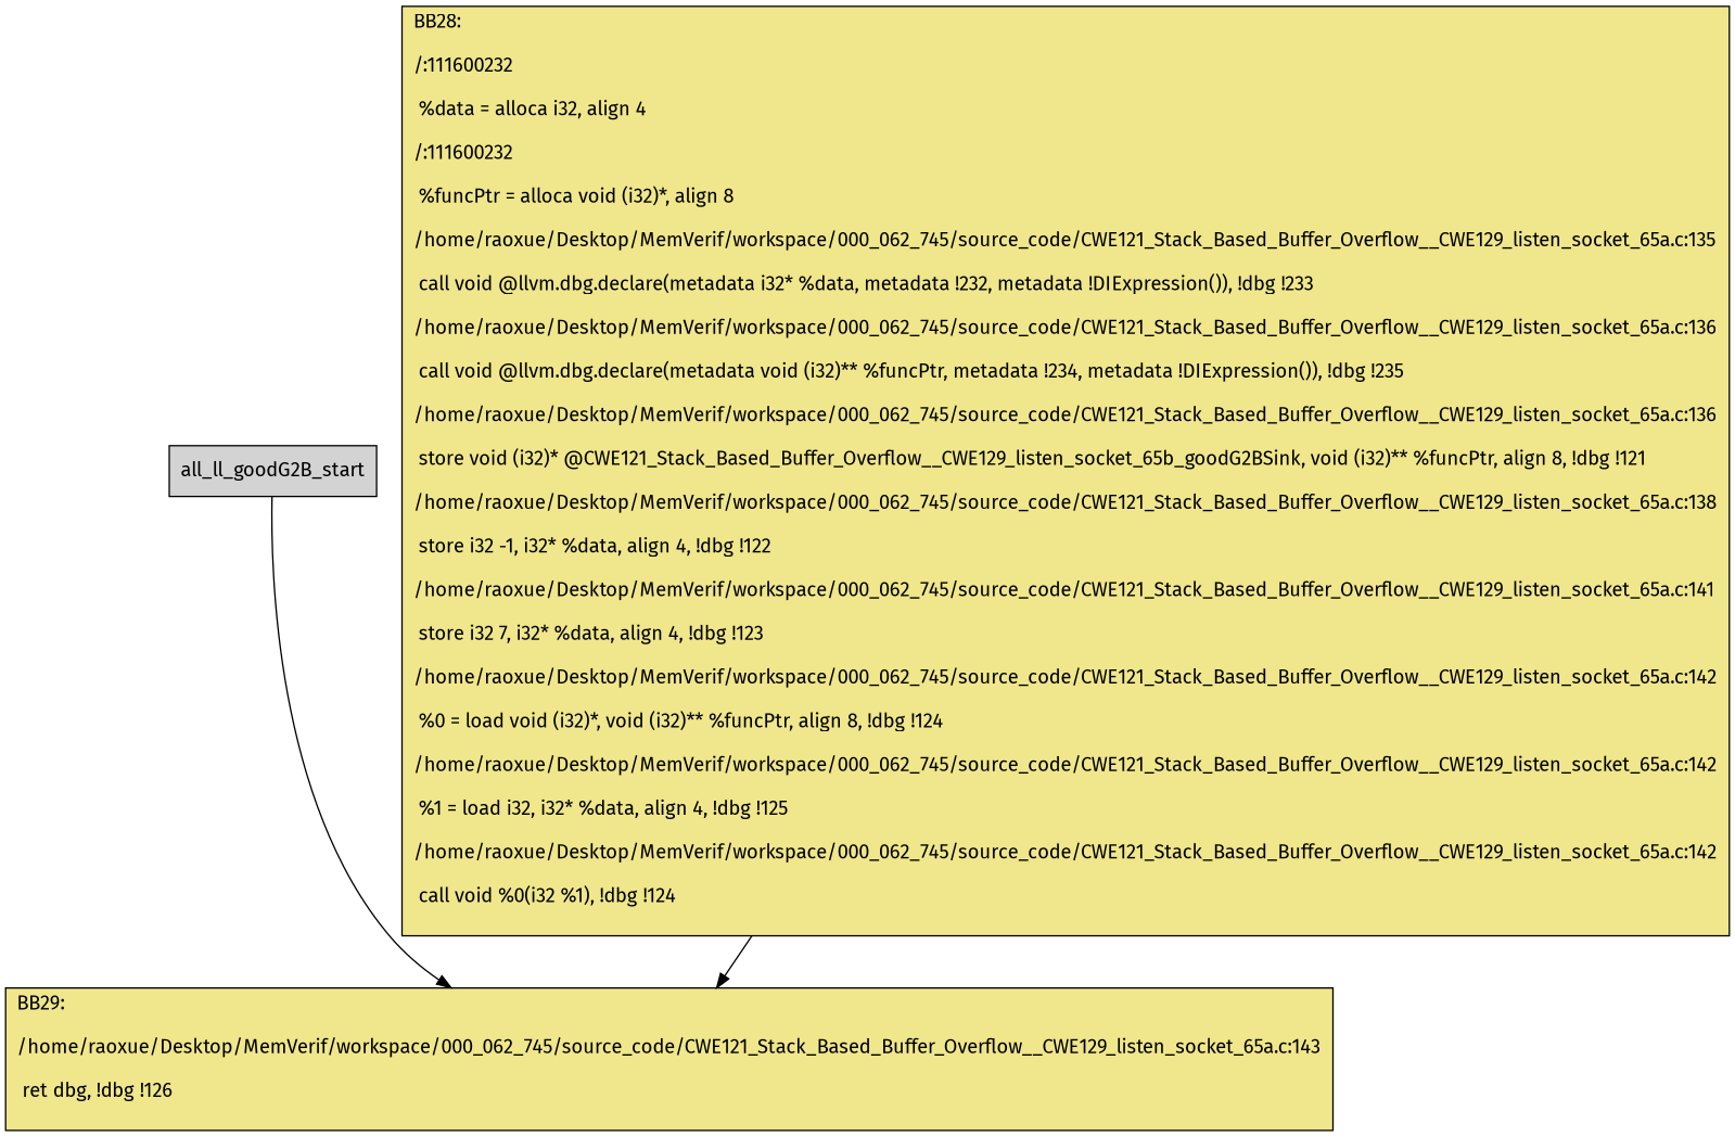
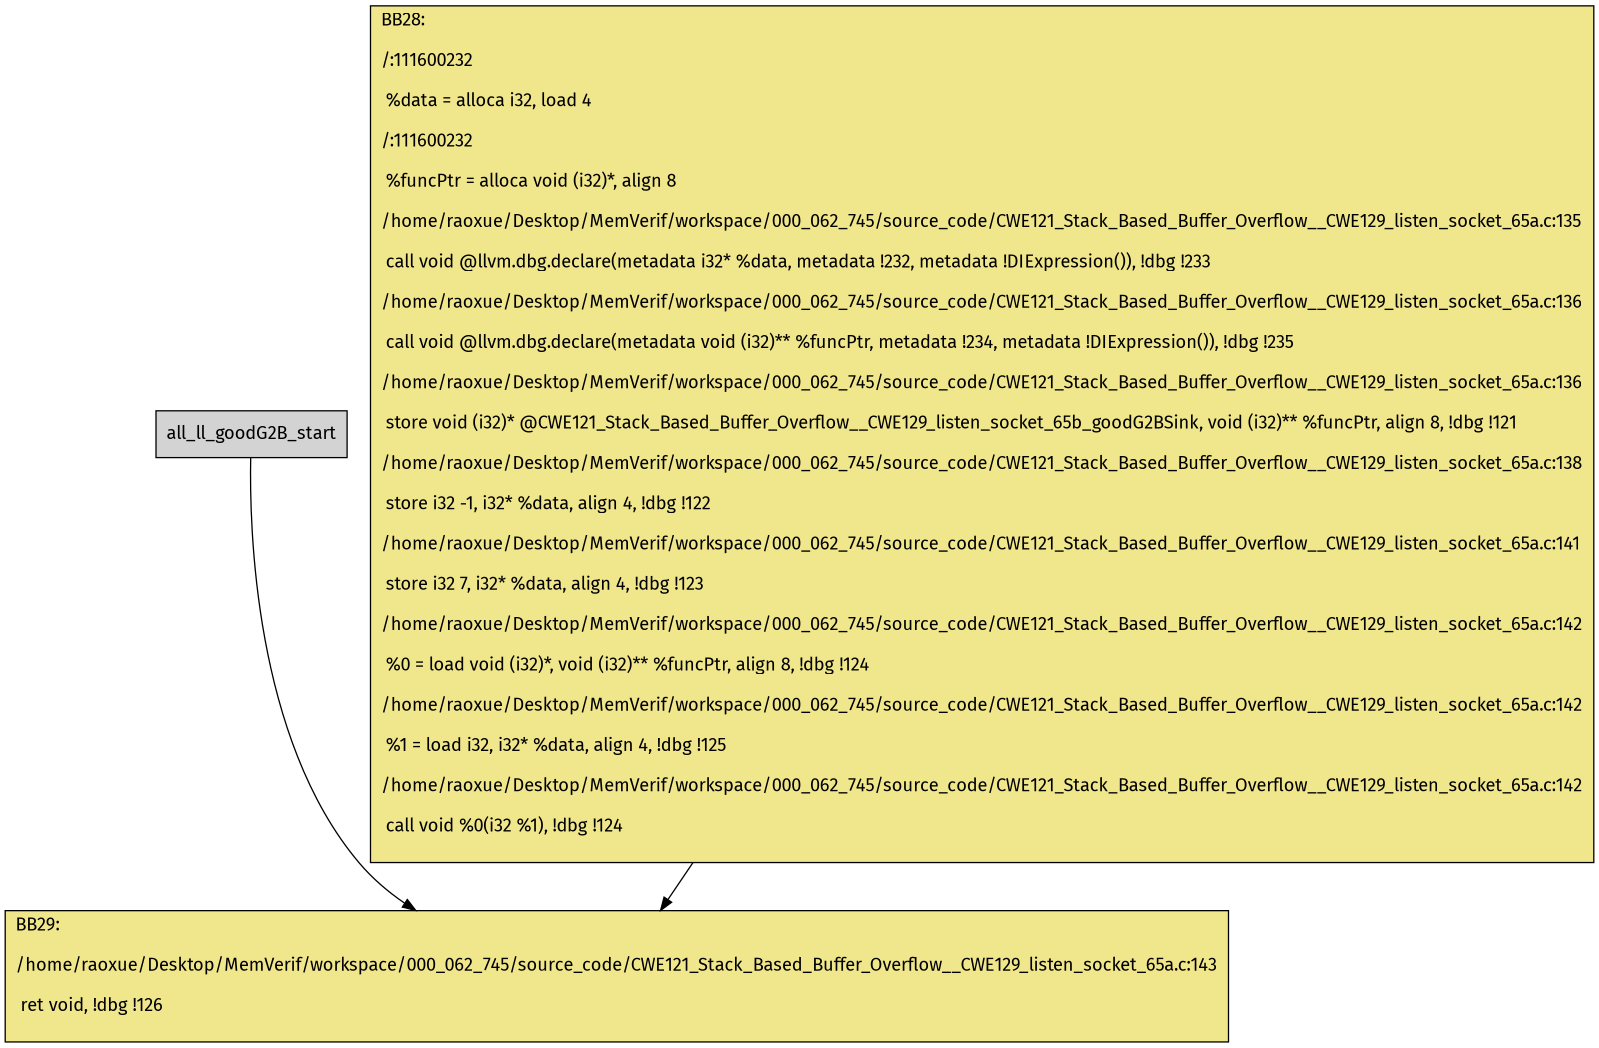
  digraph {
    fontname="Fira Sans"
    node [fillcolor=khaki fontname="Fira Sans" shape=record style=filled]
    edge [fontname="Fira Sans"]
    n1 [fillcolor=lightgrey label="{all_ll_goodG2B_start}"]
-   n2 [label="{BB29:\l\l/home/raoxue/Desktop/MemVerif/workspace/000_062_745/source_code/CWE121_Stack_Based_Buffer_Overflow__CWE129_listen_socket_65a.c:143\l\n  ret dbg, !dbg !126\l\n}"]
-   n3 [label="{BB28:\l\l/:111600232\l\n  %data = alloca i32, align 4\l\n/:111600232\l\n  %funcPtr = alloca void (i32)*, align 8\l\n/home/raoxue/Desktop/MemVerif/workspace/000_062_745/source_code/CWE121_Stack_Based_Buffer_Overflow__CWE129_listen_socket_65a.c:135\l\n  call void @llvm.dbg.declare(metadata i32* %data, metadata !232, metadata !DIExpression()), !dbg !233\l\n/home/raoxue/Desktop/MemVerif/workspace/000_062_745/source_code/CWE121_Stack_Based_Buffer_Overflow__CWE129_listen_socket_65a.c:136\l\n  call void @llvm.dbg.declare(metadata void (i32)** %funcPtr, metadata !234, metadata !DIExpression()), !dbg !235\l\n/home/raoxue/Desktop/MemVerif/workspace/000_062_745/source_code/CWE121_Stack_Based_Buffer_Overflow__CWE129_listen_socket_65a.c:136\l\n  store void (i32)* @CWE121_Stack_Based_Buffer_Overflow__CWE129_listen_socket_65b_goodG2BSink, void (i32)** %funcPtr, align 8, !dbg !121\l\n/home/raoxue/Desktop/MemVerif/workspace/000_062_745/source_code/CWE121_Stack_Based_Buffer_Overflow__CWE129_listen_socket_65a.c:138\l\n  store i32 -1, i32* %data, align 4, !dbg !122\l\n/home/raoxue/Desktop/MemVerif/workspace/000_062_745/source_code/CWE121_Stack_Based_Buffer_Overflow__CWE129_listen_socket_65a.c:141\l\n  store i32 7, i32* %data, align 4, !dbg !123\l\n/home/raoxue/Desktop/MemVerif/workspace/000_062_745/source_code/CWE121_Stack_Based_Buffer_Overflow__CWE129_listen_socket_65a.c:142\l\n  %0 = load void (i32)*, void (i32)** %funcPtr, align 8, !dbg !124\l\n/home/raoxue/Desktop/MemVerif/workspace/000_062_745/source_code/CWE121_Stack_Based_Buffer_Overflow__CWE129_listen_socket_65a.c:142\l\n  %1 = load i32, i32* %data, align 4, !dbg !125\l\n/home/raoxue/Desktop/MemVerif/workspace/000_062_745/source_code/CWE121_Stack_Based_Buffer_Overflow__CWE129_listen_socket_65a.c:142\l\n  call void %0(i32 %1), !dbg !124\l\n}"]
+   n2 [label="{BB29:\l\l/home/raoxue/Desktop/MemVerif/workspace/000_062_745/source_code/CWE121_Stack_Based_Buffer_Overflow__CWE129_listen_socket_65a.c:143\l\n  ret void, !dbg !126\l\n}"]
+   n3 [label="{BB28:\l\l/:111600232\l\n  %data = alloca i32, load 4\l\n/:111600232\l\n  %funcPtr = alloca void (i32)*, align 8\l\n/home/raoxue/Desktop/MemVerif/workspace/000_062_745/source_code/CWE121_Stack_Based_Buffer_Overflow__CWE129_listen_socket_65a.c:135\l\n  call void @llvm.dbg.declare(metadata i32* %data, metadata !232, metadata !DIExpression()), !dbg !233\l\n/home/raoxue/Desktop/MemVerif/workspace/000_062_745/source_code/CWE121_Stack_Based_Buffer_Overflow__CWE129_listen_socket_65a.c:136\l\n  call void @llvm.dbg.declare(metadata void (i32)** %funcPtr, metadata !234, metadata !DIExpression()), !dbg !235\l\n/home/raoxue/Desktop/MemVerif/workspace/000_062_745/source_code/CWE121_Stack_Based_Buffer_Overflow__CWE129_listen_socket_65a.c:136\l\n  store void (i32)* @CWE121_Stack_Based_Buffer_Overflow__CWE129_listen_socket_65b_goodG2BSink, void (i32)** %funcPtr, align 8, !dbg !121\l\n/home/raoxue/Desktop/MemVerif/workspace/000_062_745/source_code/CWE121_Stack_Based_Buffer_Overflow__CWE129_listen_socket_65a.c:138\l\n  store i32 -1, i32* %data, align 4, !dbg !122\l\n/home/raoxue/Desktop/MemVerif/workspace/000_062_745/source_code/CWE121_Stack_Based_Buffer_Overflow__CWE129_listen_socket_65a.c:141\l\n  store i32 7, i32* %data, align 4, !dbg !123\l\n/home/raoxue/Desktop/MemVerif/workspace/000_062_745/source_code/CWE121_Stack_Based_Buffer_Overflow__CWE129_listen_socket_65a.c:142\l\n  %0 = load void (i32)*, void (i32)** %funcPtr, align 8, !dbg !124\l\n/home/raoxue/Desktop/MemVerif/workspace/000_062_745/source_code/CWE121_Stack_Based_Buffer_Overflow__CWE129_listen_socket_65a.c:142\l\n  %1 = load i32, i32* %data, align 4, !dbg !125\l\n/home/raoxue/Desktop/MemVerif/workspace/000_062_745/source_code/CWE121_Stack_Based_Buffer_Overflow__CWE129_listen_socket_65a.c:142\l\n  call void %0(i32 %1), !dbg !124\l\n}"]
    n1 -> n2
    n3 -> n2
  }
